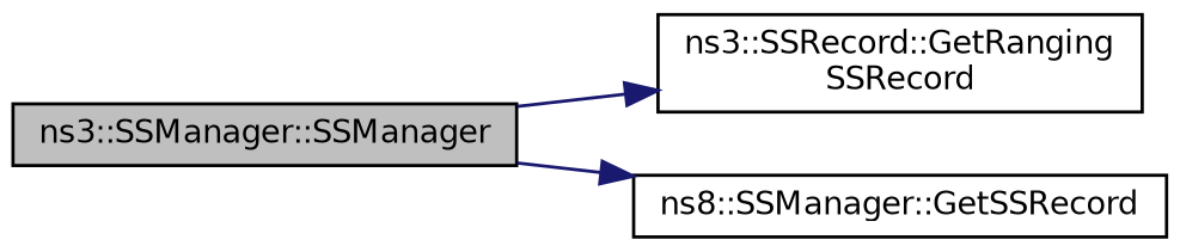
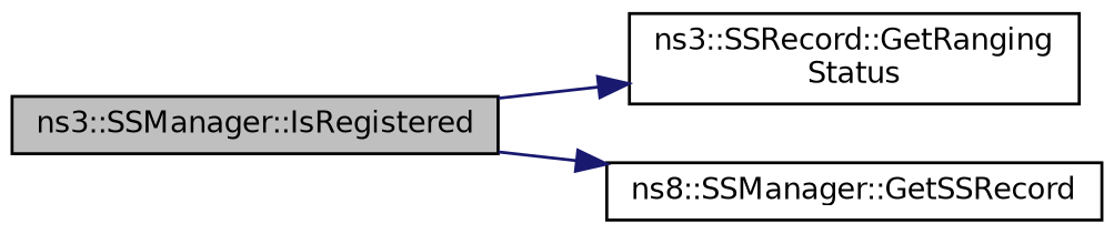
  digraph {
    rankdir=LR
    node [color=black fillcolor=white fontname=Helvetica fontsize=10 shape=record style=filled]
    edge [color=midnightblue fontname=Helvetica fontsize=10 labelfontname=Helvetica labelfontsize=10 style=solid]
-   n1 [fillcolor=grey75 fontcolor=black height=0.2 label="ns3::SSManager::SSManager" width=0.4]
-   n2 [height=0.2 label="ns3::SSRecord::GetRanging\lSSRecord" width=0.4]
+   n1 [fillcolor=grey75 fontcolor=black height=0.2 label="ns3::SSManager::IsRegistered" width=0.4]
+   n2 [height=0.2 label="ns3::SSRecord::GetRanging\lStatus" width=0.4]
    n3 [height=0.2 label="ns8::SSManager::GetSSRecord" width=0.4]
    n1 -> n2
    n1 -> n3
  }
